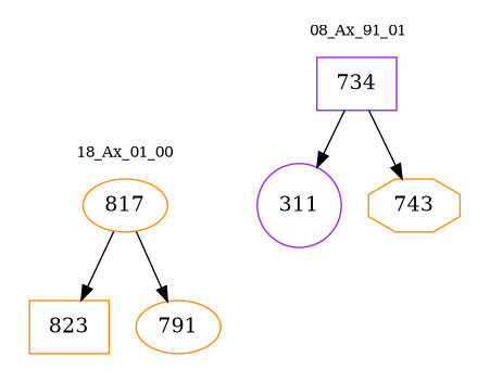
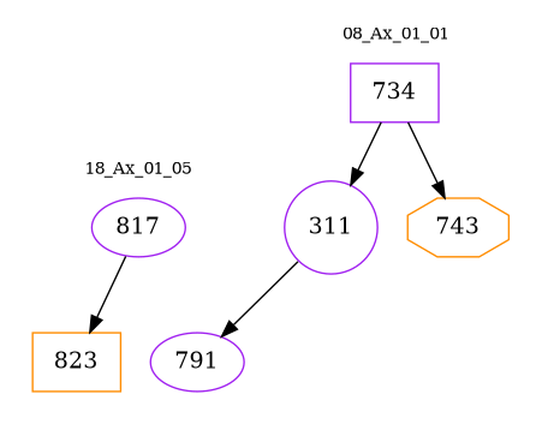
  digraph {
    node [color=purple shape=ellipse]
    edge [color=black]
-   n1 [color=darkorange label=817]
-   n2 [color=darkorange label=791]
+   n1 [label=817]
+   n2 [label=791]
    n3 [color=darkorange label=823 shape=box]
    n4 [label=734 shape=box]
    n5 [label=311 shape=circle]
    n6 [color=darkorange label=743 shape=octagon]
    subgraph cluster_1 {
      color=white
      fontsize=10
-     label="18_Ax_01_00"
+     label="18_Ax_01_05"
      n1
      n2
      n3
    }
    subgraph cluster_2 {
      color=white
      fontsize=10
-     label="08_Ax_91_01"
+     label="08_Ax_01_01"
      n4
      n5
      n6
    }
-   n1 -> n2
+   n5 -> n2
    n1 -> n3
    n4 -> n5
    n4 -> n6
  }
